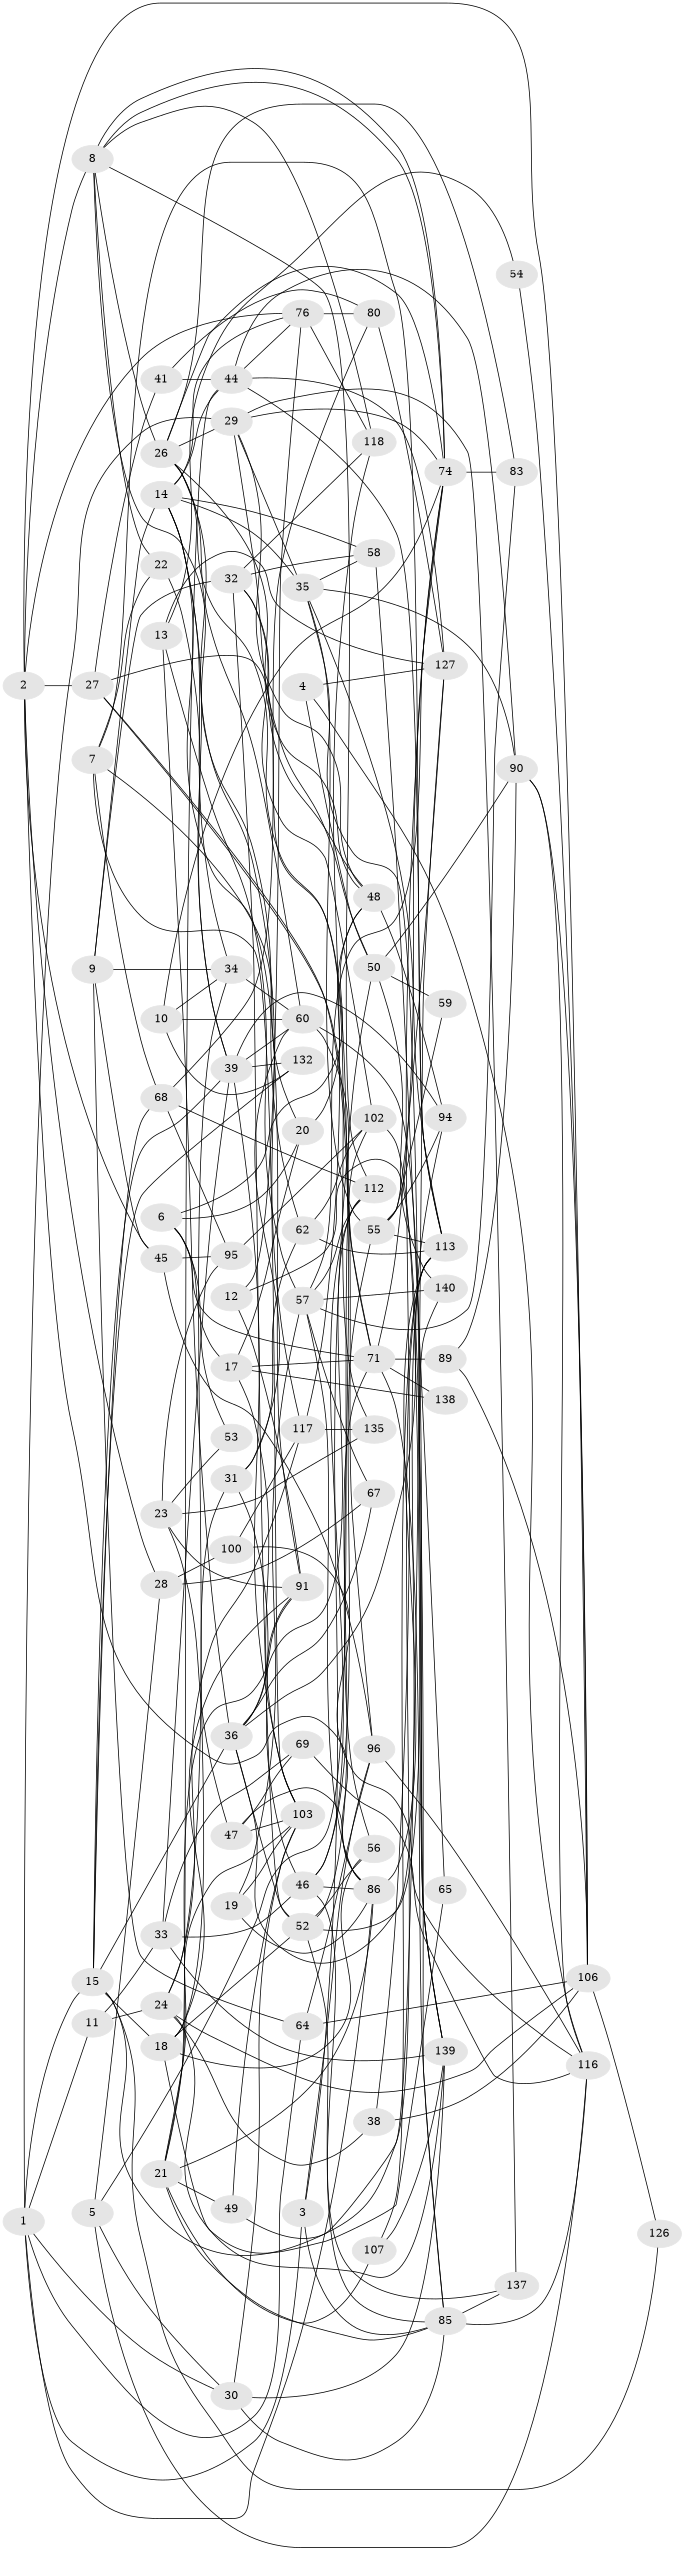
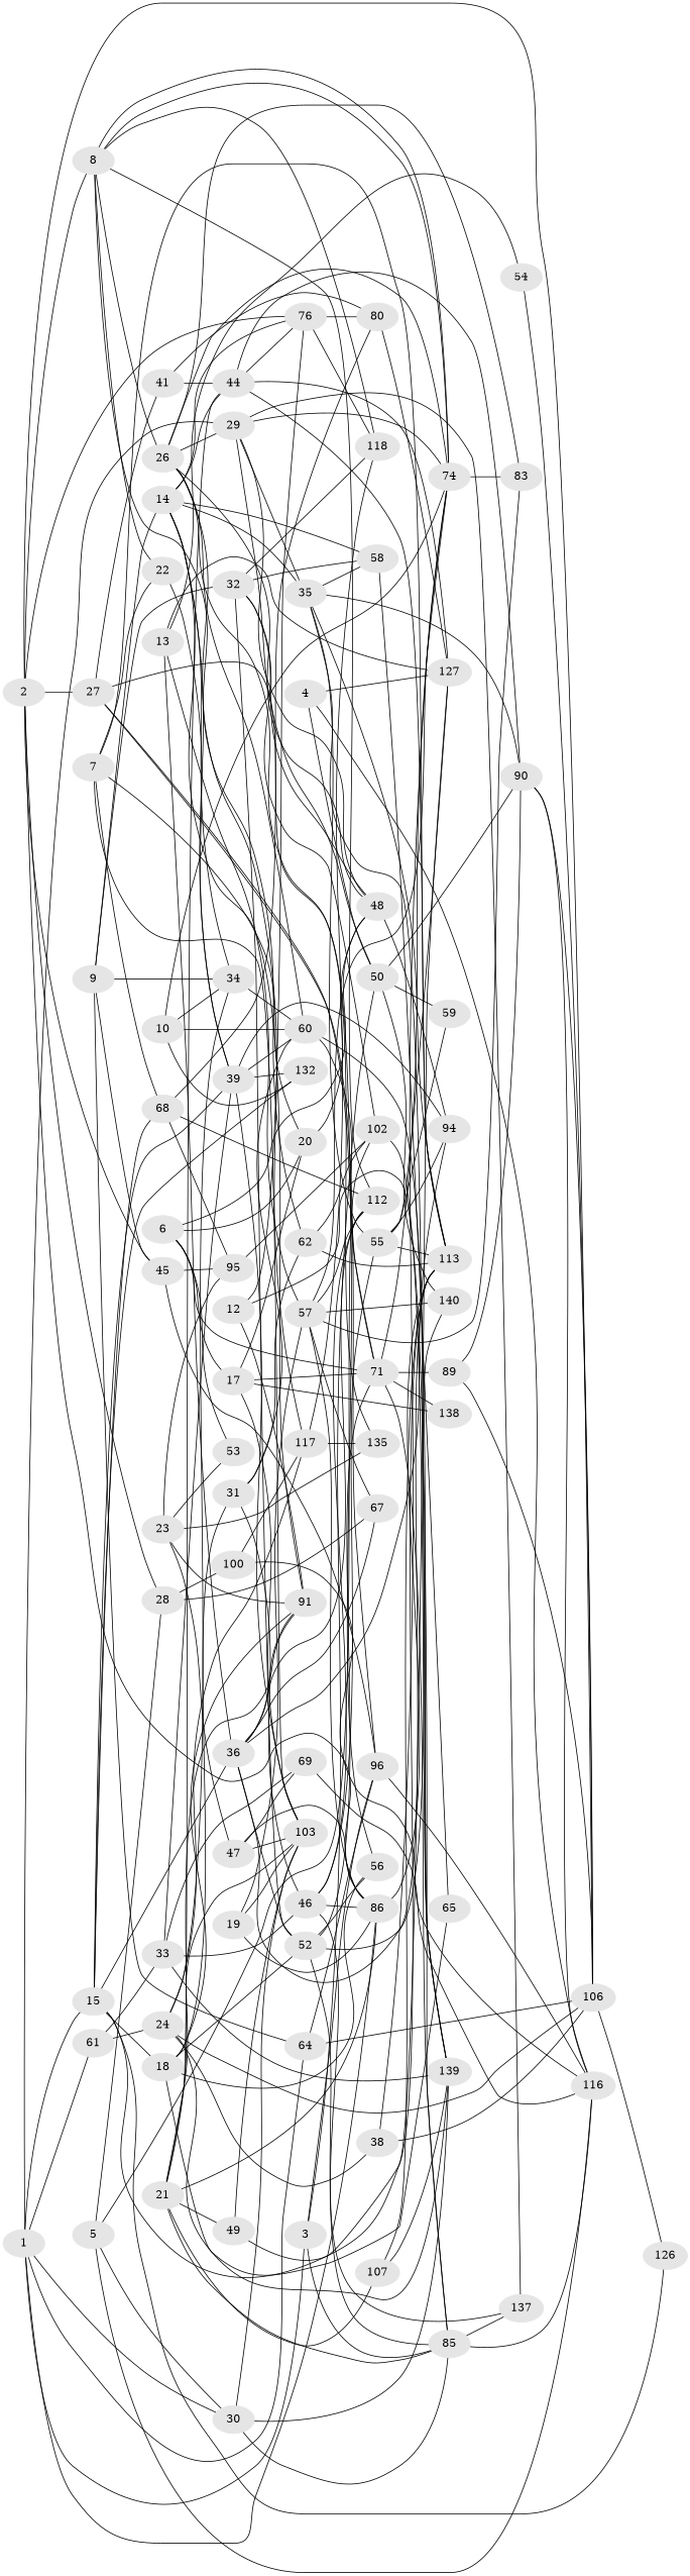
  graph {
    fontname="DejaVu Serif"
    rankdir=LR
    node [color=gray90 fontname="DejaVu Serif" style=filled]
    edge [fontname="DejaVu Serif"]
    1 [super="+122"]
    3 [super="+136"]
-   11
+   11 [label=61]
    15 [super="+16"]
    29 [super="+98"]
    30
    64 [super="+111"]
    86 [super="+121"]
    50 [super="+70"]
    85 [super="+101"]
    96 [super="+108"]
    24 [super="+120"]
    33 [super="+61"]
    127
    68 [super="+75"]
    132
    36 [super="+97"]
    39 [super="+104"]
    18
    126
    48 [super="+73"]
    74 [super="+134"]
    35 [super="+63"]
    137
    103 [super="+123"]
    139 [super="+141"]
    106 [super="+143"]
    113 [super="+133"]
    2 [super="+40"]
    8 [super="+82"]
    n31 [label=45]
    27
    28 [super="+119"]
    76 [super="+87"]
    22
    26 [super="+45"]
    62
    112 [super="+130"]
    118
    95 [super="+128"]
    71 [super="+131"]
    56 [super="+129"]
    41
    67
    100
    80
    90 [super="+110"]
    59
    140
    116 [super="+124"]
    4
    5 [super="+43"]
    102 [super="+142"]
    6 [super="+66"]
    17 [super="+88"]
    20
    53
    138
    94
    89
    7 [super="+93"]
    60 [super="+92"]
    135
    117
    83
    9 [super="+79"]
    14 [super="+51"]
    32 [super="+37"]
    34
    91 [super="+109"]
    44 [super="+77"]
    58
    52 [super="+115"]
    10 [super="+72"]
    38 [super="+42"]
    46 [super="+78"]
    69
    12
    13 [super="+125"]
    54
    57 [super="+114"]
    55 [super="+99"]
    65
    31 [super="+81"]
    19
    21 [super="+105"]
    49
    107
    23 [super="+84"]
    47
    1 -- 3
    1 -- 11
    1 -- 15 [weight=2]
    1 -- 29
    1 -- 30
    1 -- 64
    1 -- 86
    3 -- 50
    3 -- 85
    3 -- 96
    11 -- 24
    11 -- 33
    15 -- 127
    15 -- 68
    15 -- 132
    15 -- 36
    15 -- 39
    15 -- 18
    15 -- 126
    29 -- 50
    29 -- 48
    29 -- 74
    29 -- 35
    29 -- 137
    30 -- 85
    30 -- 103
    30 -- 139
    64 -- 96
    64 -- 106 [weight=3]
    86 -- 113
    50 -- 90
    50 -- 59
    50 -- 140
    85 -- 137
    85 -- 116
    96 -- 116
    24 -- 139
    24 -- 106
    24 -- 117
    24 -- 34
    24 -- 38
    33 -- 39
    33 -- 139
    33 -- 46
    33 -- 69
    68 -- 112
    68 -- 95 [weight=2]
    68 -- 80
    36 -- 113
    36 -- 112
    36 -- 67
    36 -- 94
    36 -- 91
    36 -- 52
    39 -- 132
    39 -- 103
    39 -- 94
    39 -- 60
    18 -- 56
    18 -- 91
    18 -- 52
    18 -- 65
    18 -- 31
    48 -- 94
    74 -- 83
    35 -- 139
    35 -- 113
    35 -- 90
    35 -- 58
    35 -- 55
    106 -- 126
    2 -- 86
    2 -- 106
    2 -- 8
    2 -- n31
    2 -- 27
    2 -- 28
    2 -- 76
    8 -- 74
    8 -- 74
    8 -- 22
    8 -- 26
    8 -- 62
    8 -- 112
    8 -- 118
    n31 -- 96
    n31 -- 95
    27 -- 96
    27 -- 71
    27 -- 56
    27 -- 41
    28 -- 67
    28 -- 100
    76 -- 118
    76 -- 80
    22 -- 39
    26 -- 29
    26 -- 48
    26 -- 74
    26 -- 60
    26 -- 135
    26 -- 117
    26 -- 83
    62 -- 113
    62 -- 102
    95 -- 102
    71 -- 85
    71 -- 74
    71 -- 138
    71 -- 89
    41 -- 80
    41 -- 44
    100 -- 116
    100 -- 117
    80 -- 127
    90 -- 106
    90 -- 116
    4 -- 50
    4 -- 127
    4 -- 116
    5 -- 30
    5 -- 28
    5 -- 116
    5 -- 102
    102 -- 139
    6 -- 48 [weight=2]
    6 -- 71
    6 -- 17
    6 -- 20
    6 -- 53
    17 -- 103
    17 -- 71
    17 -- 20
    17 -- 138
    20 -- 48
    89 -- 106
    89 -- 90
    7 -- 68
    7 -- 103
    7 -- 113
    7 -- 22
    7 -- 20
    60 -- 139
    60 -- 71
    117 -- 118
    117 -- 135
    9 -- 64
    9 -- n31
    9 -- 14
    9 -- 32
    9 -- 34
    14 -- 39
    14 -- 35
    14 -- 76
    14 -- 34
    14 -- 91
    14 -- 44
    14 -- 58
    32 -- 48
    32 -- 118
    32 -- 102
    32 -- 58
    32 -- 52
    34 -- 60
    44 -- 127
    44 -- 113
    44 -- 76
    44 -- 90
    58 -- 65
    52 -- 85
    52 -- 71
    52 -- 56
    52 -- 140
    10 -- 132
    10 -- 74
    10 -- 60
    10 -- 34
    38 -- 74
    38 -- 106
    46 -- 86
    46 -- 137
    46 -- 112
    46 -- 55
    69 -- 116
    12 -- 85
    12 -- 76
    12 -- 91
    13 -- 127
    13 -- 36
    13 -- 54
    13 -- 57
    54 -- 106
    57 -- 86
    57 -- 74
    57 -- 112
    57 -- 67
    57 -- 140
    57 -- 83
    55 -- 127
    55 -- 113
    55 -- 59
    55 -- 94
    31 -- 62
    31 -- 60
    31 -- 46 [weight=2]
    19 -- 86
    19 -- 103
    19 -- 57
    21 -- 86
    21 -- 85
    21 -- 103
    21 -- 91
    21 -- 44
    21 -- 49
    21 -- 107
    49 -- 103
    49 -- 113
    107 -- 139
    107 -- 113
    23 -- 95
    23 -- 53
    23 -- 135
    23 -- 91
    23 -- 47
    47 -- 86
    47 -- 103
    47 -- 69
  }
